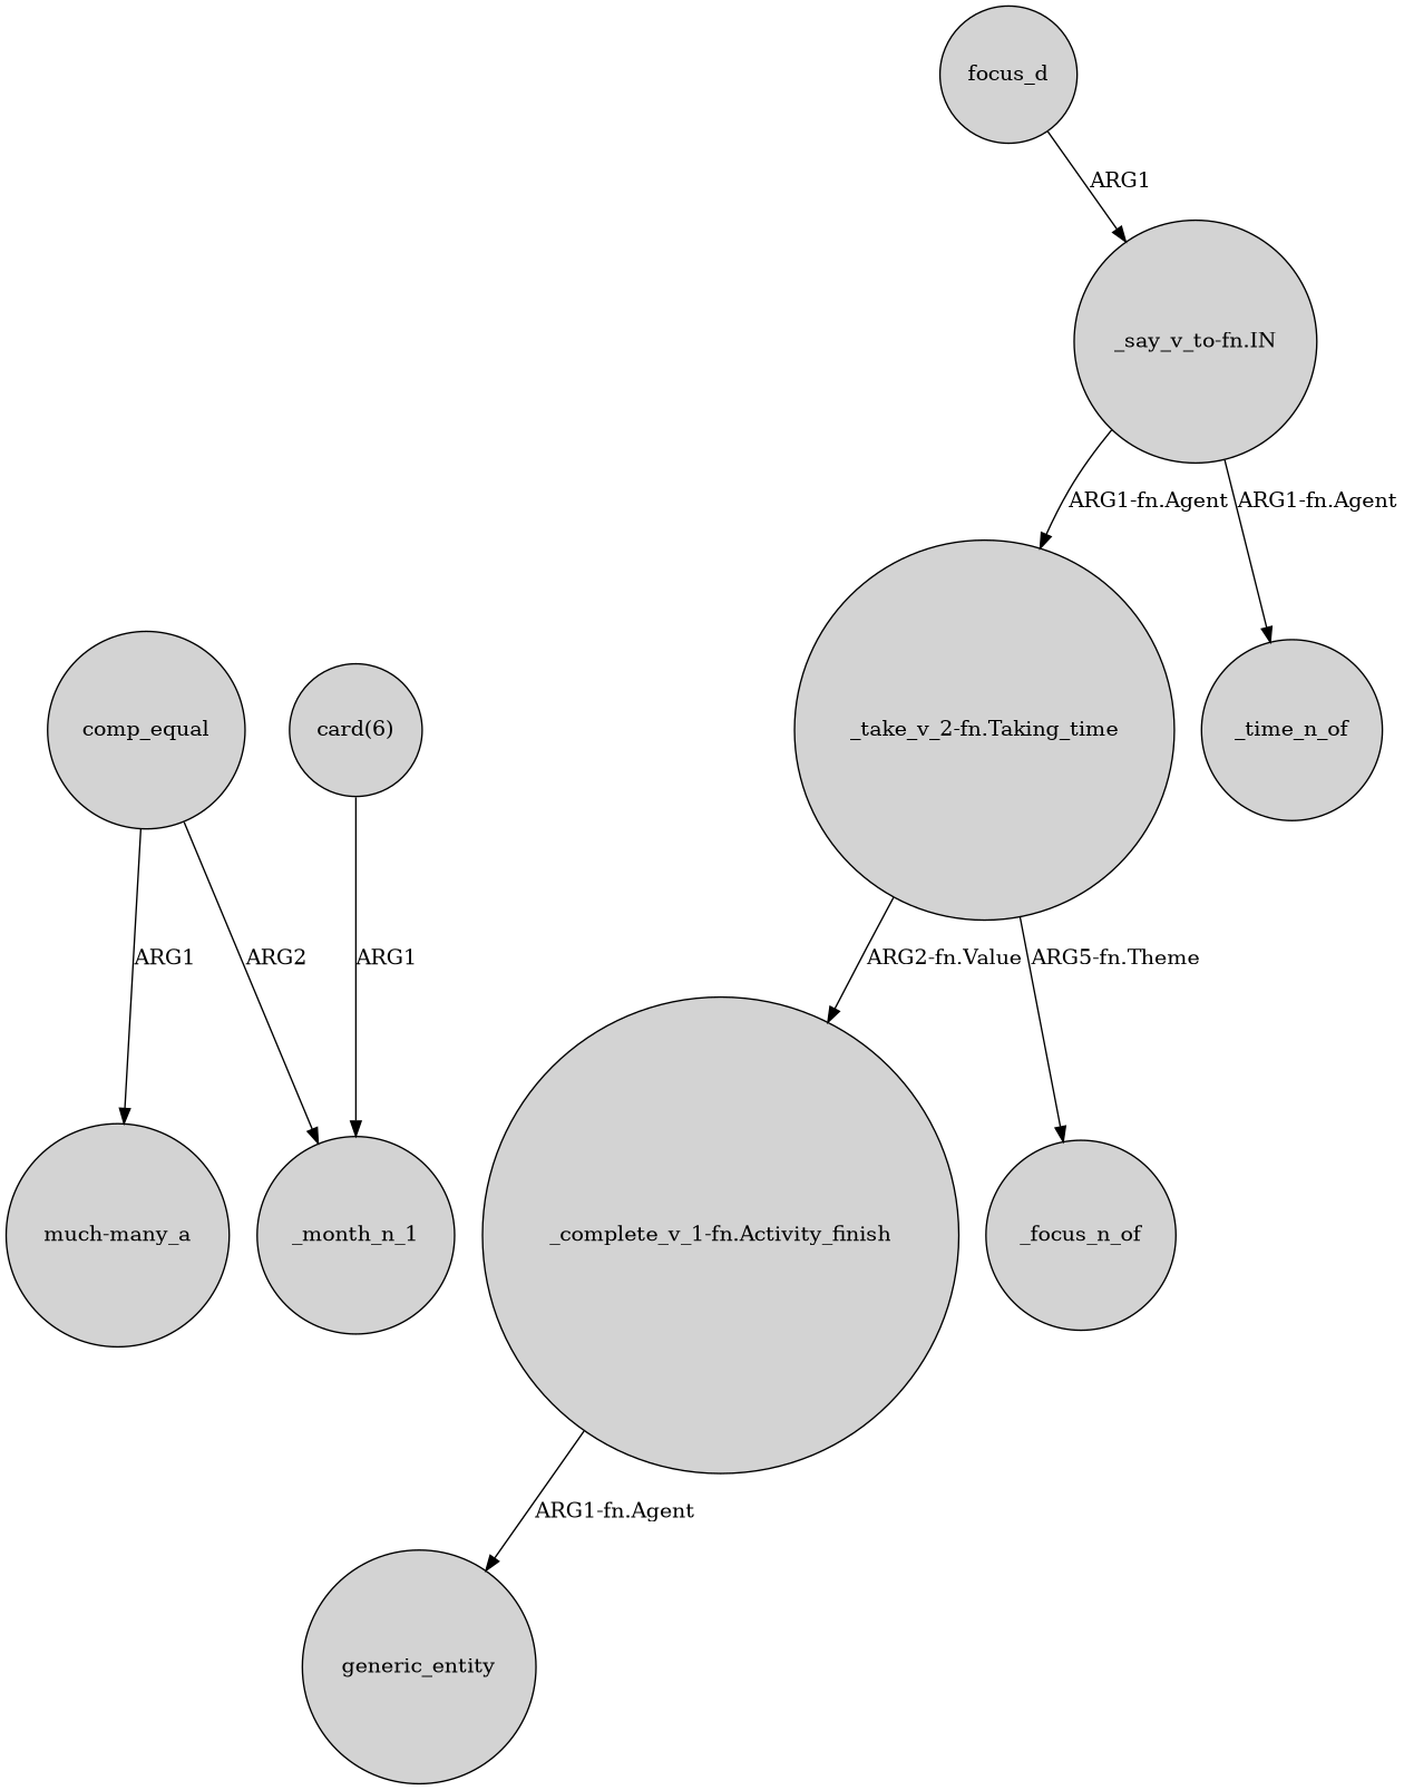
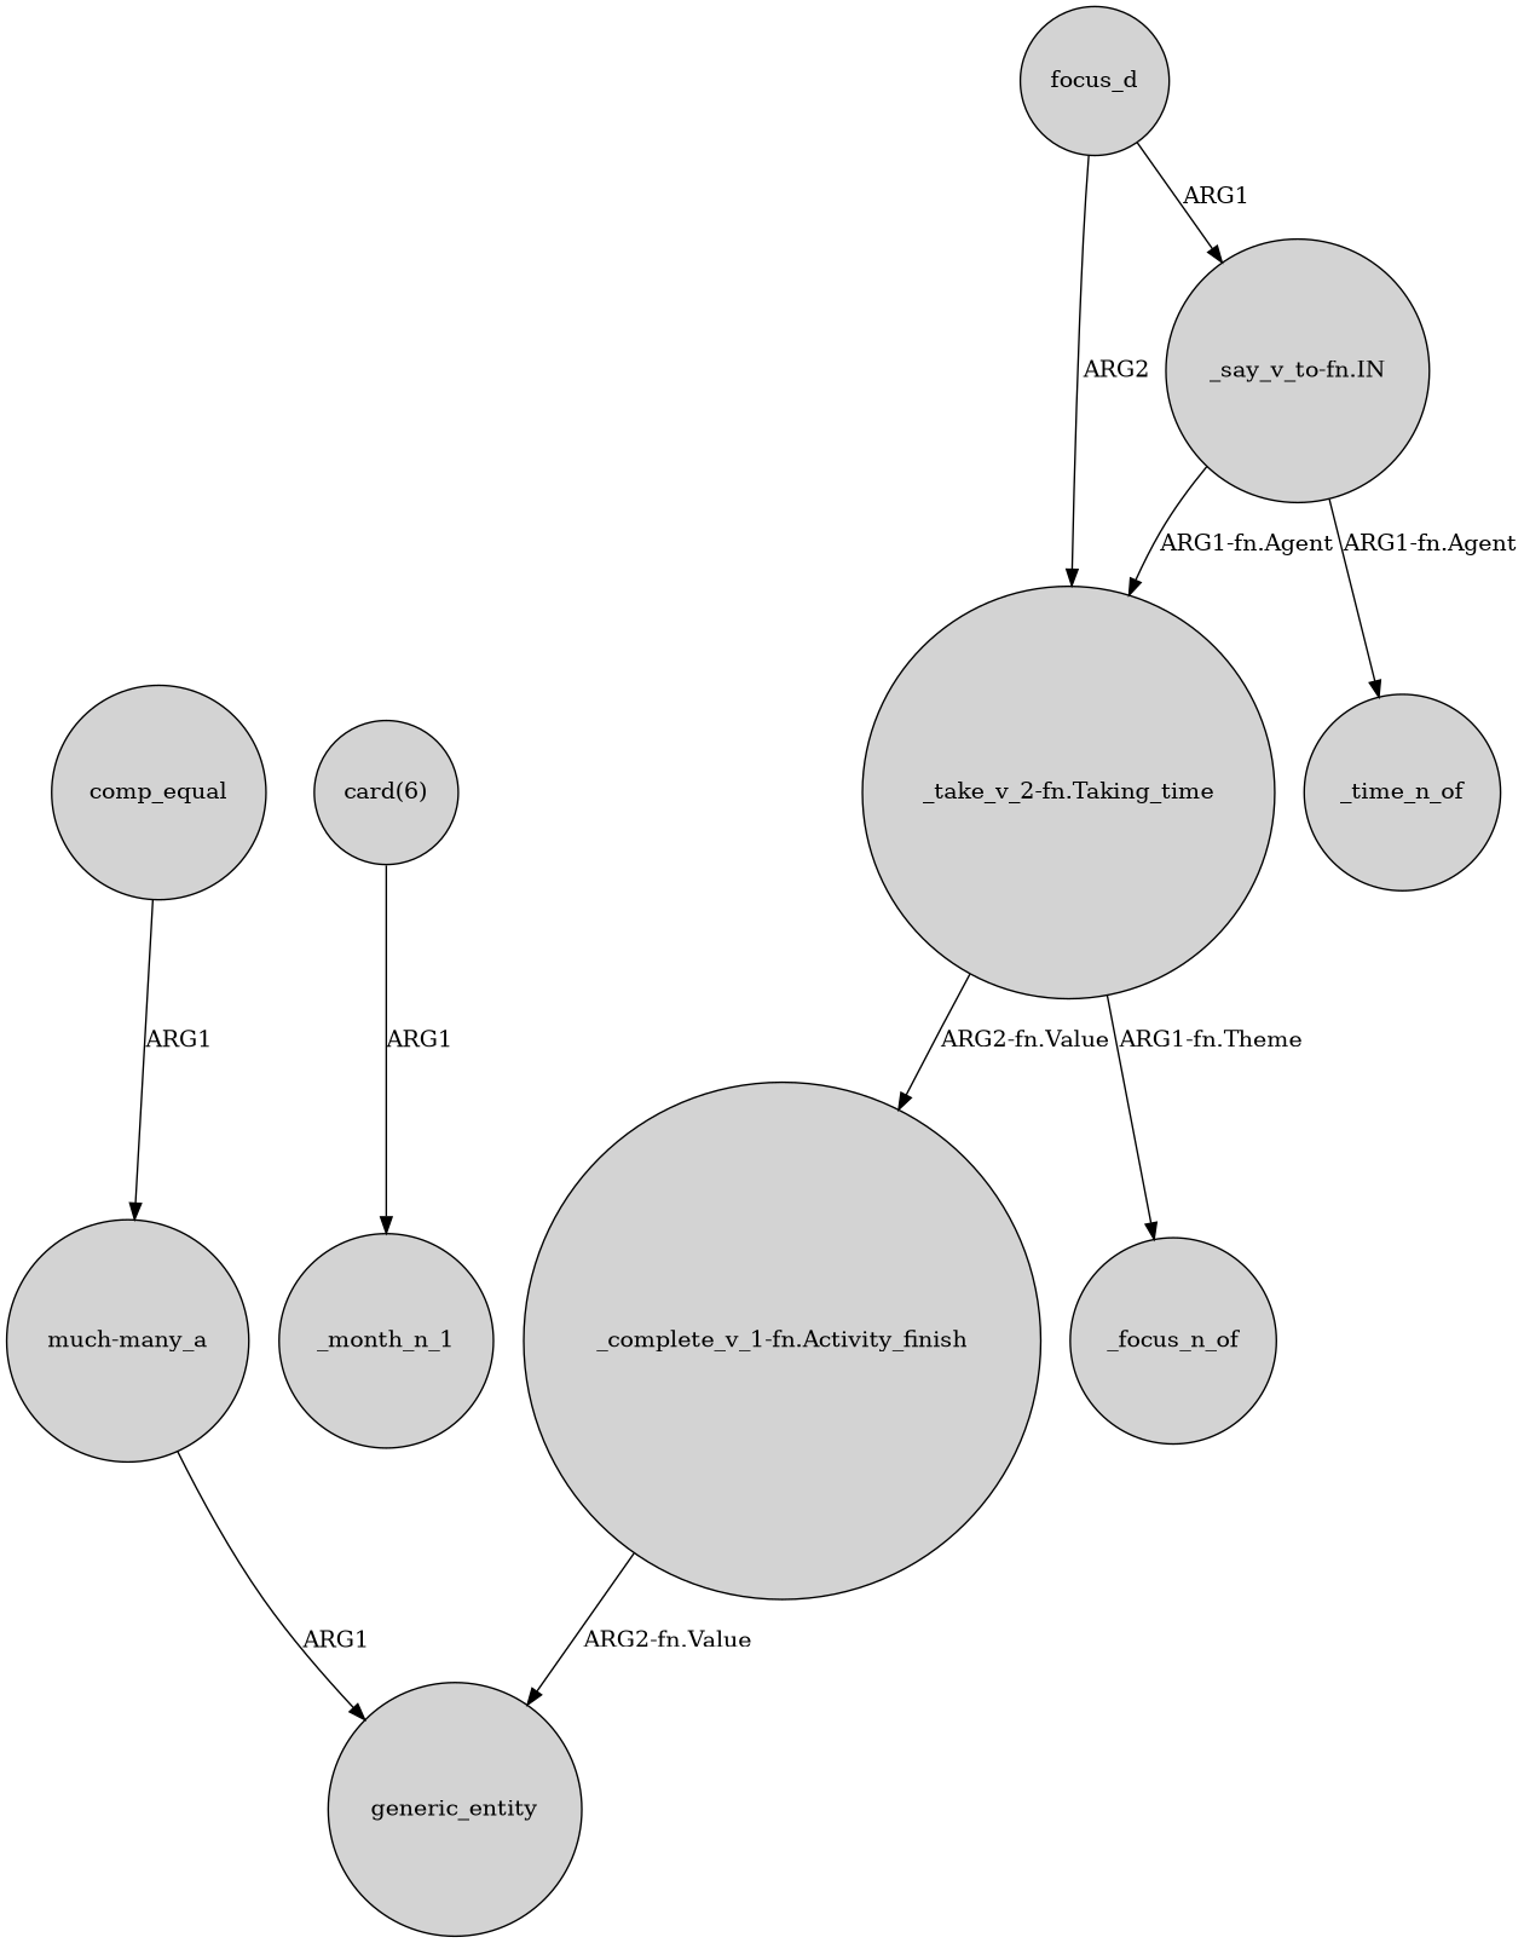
  digraph {
    node [shape=circle style=filled]
    "_take_v_2-fn.Taking_time"
    "_complete_v_1-fn.Activity_finish"
    n3 [label=_focus_n_of]
    generic_entity
    comp_equal
    "much-many_a"
    _month_n_1
    "_say_v_to-fn.IN"
    n9 [label=_time_n_of]
    "card(6)"
    focus_d
    "_take_v_2-fn.Taking_time" -> "_complete_v_1-fn.Activity_finish" [label="ARG2-fn.Value"]
-   "_take_v_2-fn.Taking_time" -> n3 [label="ARG5-fn.Theme"]
-   "_complete_v_1-fn.Activity_finish" -> generic_entity [label="ARG1-fn.Agent"]
+   "_take_v_2-fn.Taking_time" -> n3 [label="ARG1-fn.Theme"]
+   "_complete_v_1-fn.Activity_finish" -> generic_entity [label="ARG2-fn.Value"]
    comp_equal -> "much-many_a" [label=ARG1]
-   comp_equal -> _month_n_1 [label=ARG2]
+   "much-many_a" -> generic_entity [label=ARG1]
    "_say_v_to-fn.IN" -> "_take_v_2-fn.Taking_time" [label="ARG1-fn.Agent"]
    "_say_v_to-fn.IN" -> n9 [label="ARG1-fn.Agent"]
    "card(6)" -> _month_n_1 [label=ARG1]
+   focus_d -> "_take_v_2-fn.Taking_time" [label=ARG2]
    focus_d -> "_say_v_to-fn.IN" [label=ARG1]
  }
